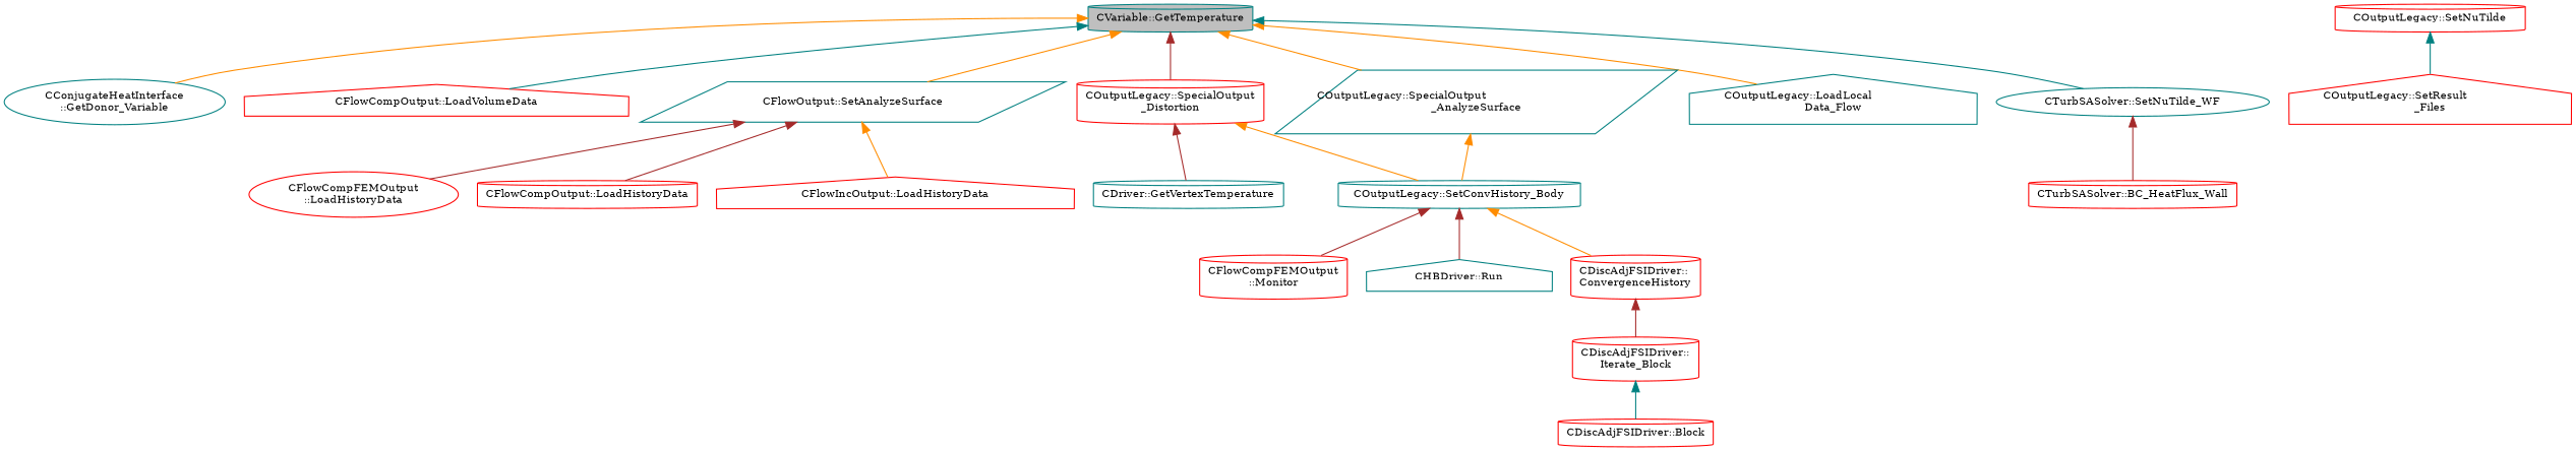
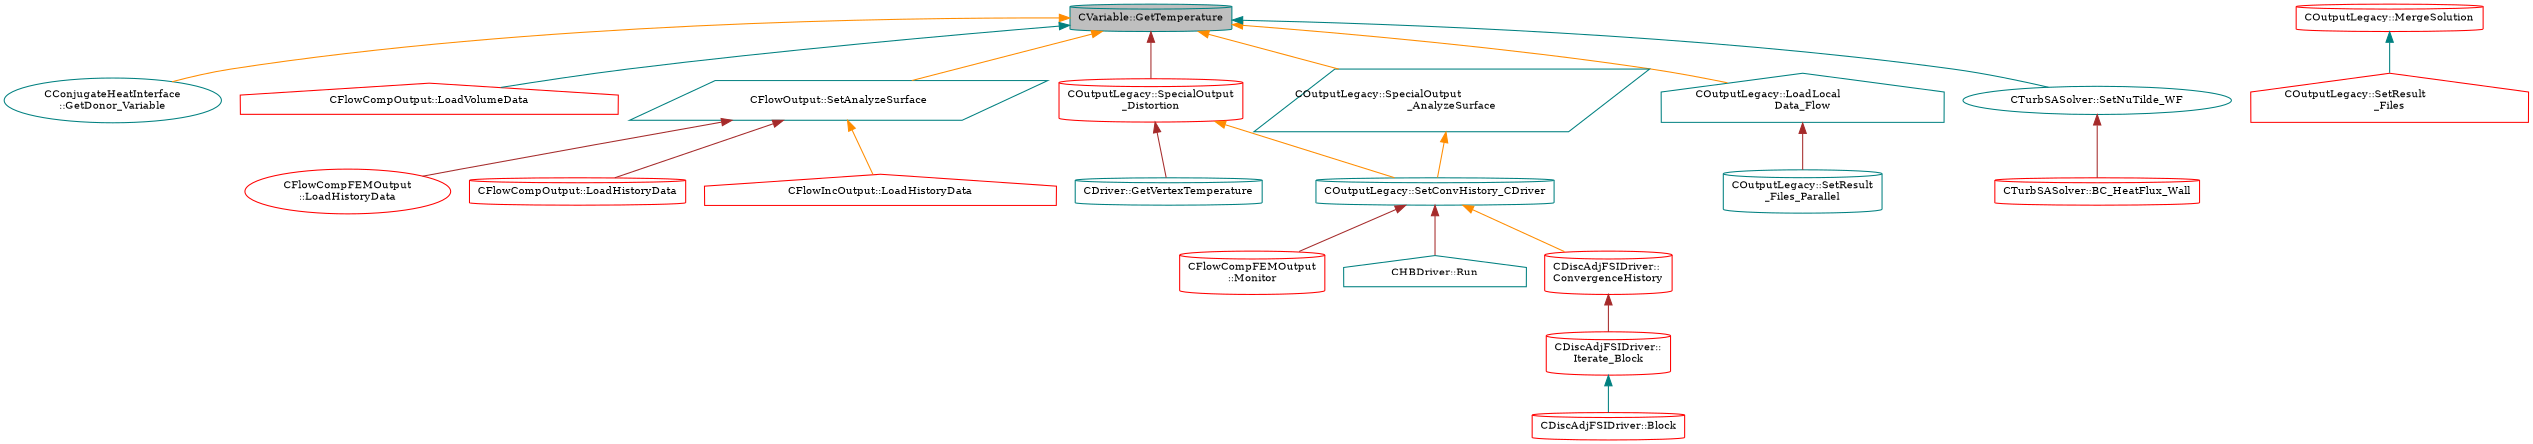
  digraph {
    fontname="DejaVu Serif"
    rankdir=TB
    node [color=red fillcolor=white fontname="DejaVu Serif" fontsize=10 shape=cylinder style=filled]
    edge [color=brown dir=back fontname="DejaVu Serif" fontsize=10 labelfontname=Helvetica labelfontsize=10 style=solid]
    n1 [color=teal fillcolor=grey75 fontcolor=black height=0.2 label="CVariable::GetTemperature" width=0.4]
    n2 [color=teal height=0.2 label="CConjugateHeatInterface\l::GetDonor_Variable" shape=ellipse width=0.4]
    n3 [height=0.2 label="CFlowCompOutput::LoadVolumeData" shape=house width=0.4]
    n4 [color=teal height=0.2 label="CFlowOutput::SetAnalyzeSurface" shape=parallelogram width=0.4]
    n5 [height=0.2 label="COutputLegacy::SpecialOutput\l_Distortion" width=0.4]
    n6 [color=teal height=0.2 label="COutputLegacy::LoadLocal\lData_Flow" shape=house width=0.4]
    n7 [color=teal height=0.2 label="COutputLegacy::SpecialOutput\l_AnalyzeSurface" shape=parallelogram width=0.4]
    n8 [color=teal height=0.2 label="CTurbSASolver::SetNuTilde_WF" shape=ellipse width=0.4]
    n9 [height=0.2 label="CFlowCompFEMOutput\l::LoadHistoryData" shape=ellipse width=0.4]
    n10 [height=0.2 label="CFlowCompOutput::LoadHistoryData" width=0.4]
    n11 [height=0.2 label="CFlowIncOutput::LoadHistoryData" shape=house width=0.4]
-   n12 [height=0.2 label="COutputLegacy::SetNuTilde" width=0.4]
+   n12 [height=0.2 label="COutputLegacy::MergeSolution" width=0.4]
    n13 [height=0.2 label="COutputLegacy::SetResult\l_Files" shape=house width=0.4]
    n14 [color=teal height=0.2 label="CDriver::GetVertexTemperature" width=0.4]
-   n15 [color=teal height=0.2 label="COutputLegacy::SetConvHistory_Body" width=0.4]
+   n15 [color=teal height=0.2 label="COutputLegacy::SetConvHistory_CDriver" width=0.4]
+   n16 [color=teal height=0.2 label="COutputLegacy::SetResult\l_Files_Parallel" width=0.4]
    n17 [height=0.2 label="CTurbSASolver::BC_HeatFlux_Wall" width=0.4]
    n18 [height=0.2 label="CFlowCompFEMOutput\l::Monitor" width=0.4]
    n19 [color=teal height=0.2 label="CHBDriver::Run" shape=house width=0.4]
    n20 [height=0.2 label="CDiscAdjFSIDriver::\lConvergenceHistory" width=0.4]
    n21 [height=0.2 label="CDiscAdjFSIDriver::\lIterate_Block" width=0.4]
    n22 [height=0.2 label="CDiscAdjFSIDriver::Block" width=0.4]
    n1 -> n2 [color=darkorange]
    n1 -> n3 [color=teal]
    n1 -> n4 [color=darkorange]
    n1 -> n5
    n1 -> n6 [color=darkorange]
    n1 -> n7 [color=darkorange]
    n1 -> n8 [color=teal]
    n4 -> n9
    n4 -> n10
    n4 -> n11 [color=darkorange]
    n5 -> n14
    n5 -> n15 [color=darkorange]
+   n6 -> n16
    n7 -> n15 [color=darkorange]
    n8 -> n17
    n12 -> n13 [color=teal]
    n15 -> n18
    n15 -> n19
    n15 -> n20 [color=darkorange]
    n20 -> n21
    n21 -> n22 [color=teal]
  }
